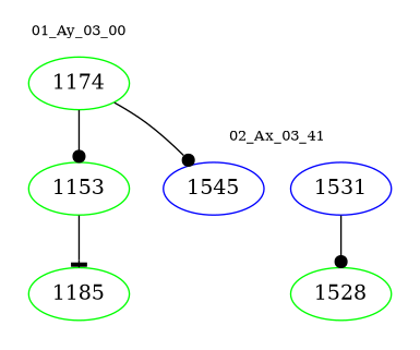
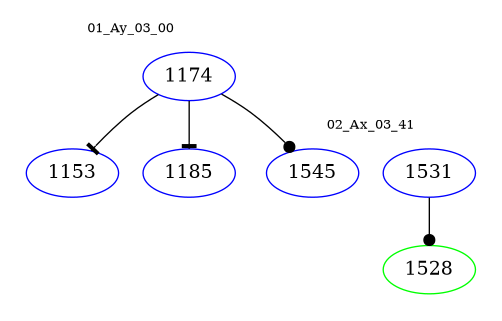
  digraph {
    node [color=blue]
    edge [arrowhead=dot color=black]
    n1 [label=1531]
    n2 [color=green label=1528]
    n3 [label=1545]
-   n4 [color=green label=1174]
-   n5 [color=green label=1153]
-   n6 [color=green label=1185]
+   n4 [label=1174]
+   n5 [label=1153]
+   n6 [label=1185]
    subgraph cluster_1 {
      color=white
      fontsize=10
      label="02_Ax_03_41"
      n1
      n2
      n3
    }
    subgraph cluster_2 {
      color=white
      fontsize=10
      label="01_Ay_03_00"
      n4
      n5
      n6
    }
    n1 -> n2
    n4 -> n3
-   n4 -> n5
-   n5 -> n6 [arrowhead=tee]
+   n4 -> n5 [arrowhead=tee]
+   n4 -> n6 [arrowhead=tee]
  }
